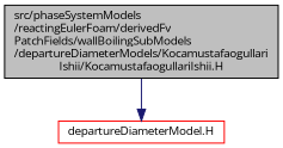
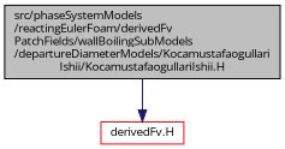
  digraph {
    fontname="Open Sans"
    node [fontname="Open Sans" fontsize=10 shape=record]
    n1 [color=black fillcolor=grey75 fontcolor=black height=0.2 label="src/phaseSystemModels\l/reactingEulerFoam/derivedFv\lPatchFields/wallBoilingSubModels\l/departureDiameterModels/Kocamustafaogullari\lIshii/KocamustafaogullariIshii.H" style=filled width=0.4]
-   n2 [color=red height=0.2 label="departureDiameterModel.H" width=0.4]
+   n2 [color=red height=0.2 label="derivedFv.H" width=0.4]
    n1 -> n2 [color=midnightblue fontname="Open Sans" fontsize=10 labelfontname=Helvetica labelfontsize=10 style=solid]
  }
